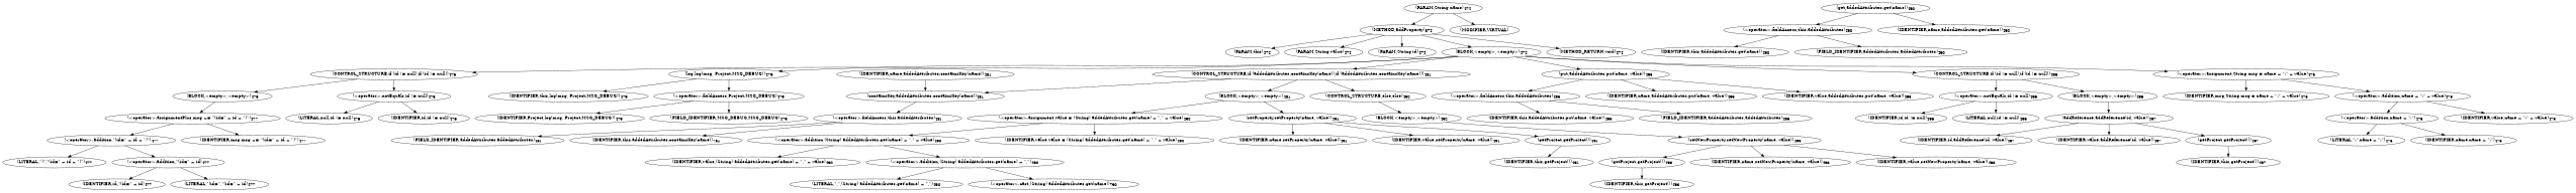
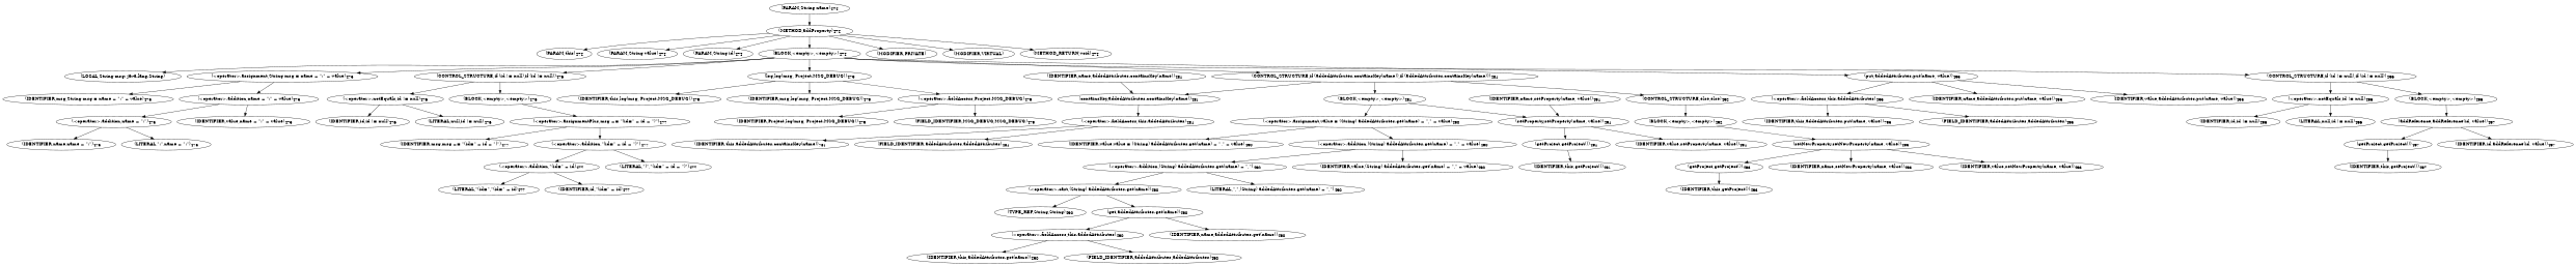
  digraph {
-   n1 [label=<(METHOD,addProperty)<SUB>874</SUB>>]
+   n1 [label=<(METHOD,addProperty)<SUB>474</SUB>>]
    n2 [label=<(PARAM,this)<SUB>474</SUB>>]
    n3 [label=<(PARAM,String value)<SUB>474</SUB>>]
    n4 [label=<(PARAM,String id)<SUB>474</SUB>>]
    n5 [label=<(BLOCK,&lt;empty&gt;,&lt;empty&gt;)<SUB>474</SUB>>]
+   n6 [label=<(MODIFIER,PRIVATE)>]
    n7 [label=<(MODIFIER,VIRTUAL)>]
    n8 [label=<(METHOD_RETURN,void)<SUB>474</SUB>>]
    n9 [label=<(PARAM,String name)<SUB>474</SUB>>]
+   n10 [label=<(LOCAL,String msg: java.lang.String)>]
    n11 [label=<(&lt;operator&gt;.assignment,String msg = name + &quot;:&quot; + value)<SUB>475</SUB>>]
    n12 [label=<(CONTROL_STRUCTURE,if (id != null),if (id != null))<SUB>476</SUB>>]
    n13 [label=<(log,log(msg, Project.MSG_DEBUG))<SUB>479</SUB>>]
    n14 [label=<(CONTROL_STRUCTURE,if (addedAttributes.containsKey(name)),if (addedAttributes.containsKey(name)))<SUB>481</SUB>>]
    n15 [label=<(put,addedAttributes.put(name, value))<SUB>495</SUB>>]
    n16 [label=<(CONTROL_STRUCTURE,if (id != null),if (id != null))<SUB>496</SUB>>]
    n17 [label=<(IDENTIFIER,msg,String msg = name + &quot;:&quot; + value)<SUB>475</SUB>>]
    n18 [label=<(&lt;operator&gt;.addition,name + &quot;:&quot; + value)<SUB>475</SUB>>]
    n19 [label=<(&lt;operator&gt;.notEquals,id != null)<SUB>476</SUB>>]
    n20 [label=<(BLOCK,&lt;empty&gt;,&lt;empty&gt;)<SUB>476</SUB>>]
    n21 [label=<(IDENTIFIER,this,log(msg, Project.MSG_DEBUG))<SUB>479</SUB>>]
+   n22 [label=<(IDENTIFIER,msg,log(msg, Project.MSG_DEBUG))<SUB>479</SUB>>]
    n23 [label=<(&lt;operator&gt;.fieldAccess,Project.MSG_DEBUG)<SUB>479</SUB>>]
    n24 [label=<(containsKey,addedAttributes.containsKey(name))<SUB>481</SUB>>]
    n25 [label=<(BLOCK,&lt;empty&gt;,&lt;empty&gt;)<SUB>481</SUB>>]
    n26 [label=<(CONTROL_STRUCTURE,else,else)<SUB>492</SUB>>]
    n27 [label=<(&lt;operator&gt;.fieldAccess,this.addedAttributes)<SUB>495</SUB>>]
    n28 [label=<(IDENTIFIER,name,addedAttributes.put(name, value))<SUB>495</SUB>>]
    n29 [label=<(IDENTIFIER,value,addedAttributes.put(name, value))<SUB>495</SUB>>]
    n30 [label=<(&lt;operator&gt;.notEquals,id != null)<SUB>496</SUB>>]
    n31 [label=<(BLOCK,&lt;empty&gt;,&lt;empty&gt;)<SUB>496</SUB>>]
    n32 [label=<(&lt;operator&gt;.addition,name + &quot;:&quot;)<SUB>475</SUB>>]
    n33 [label=<(IDENTIFIER,value,name + &quot;:&quot; + value)<SUB>475</SUB>>]
    n34 [label=<(IDENTIFIER,name,name + &quot;:&quot;)<SUB>475</SUB>>]
    n35 [label=<(LITERAL,&quot;:&quot;,name + &quot;:&quot;)<SUB>475</SUB>>]
    n36 [label=<(IDENTIFIER,id,id != null)<SUB>476</SUB>>]
    n37 [label=<(LITERAL,null,id != null)<SUB>476</SUB>>]
    n38 [label=<(&lt;operator&gt;.assignmentPlus,msg += &quot;(id=&quot; + id + &quot;)&quot;)<SUB>477</SUB>>]
    n39 [label=<(IDENTIFIER,msg,msg += &quot;(id=&quot; + id + &quot;)&quot;)<SUB>477</SUB>>]
    n40 [label=<(&lt;operator&gt;.addition,&quot;(id=&quot; + id + &quot;)&quot;)<SUB>477</SUB>>]
    n41 [label=<(&lt;operator&gt;.addition,&quot;(id=&quot; + id)<SUB>477</SUB>>]
    n42 [label=<(LITERAL,&quot;)&quot;,&quot;(id=&quot; + id + &quot;)&quot;)<SUB>477</SUB>>]
    n43 [label=<(LITERAL,&quot;(id=&quot;,&quot;(id=&quot; + id)<SUB>477</SUB>>]
    n44 [label=<(IDENTIFIER,id,&quot;(id=&quot; + id)<SUB>477</SUB>>]
    n45 [label=<(IDENTIFIER,Project,log(msg, Project.MSG_DEBUG))<SUB>479</SUB>>]
    n46 [label=<(FIELD_IDENTIFIER,MSG_DEBUG,MSG_DEBUG)<SUB>479</SUB>>]
    n47 [label=<(&lt;operator&gt;.fieldAccess,this.addedAttributes)<SUB>481</SUB>>]
    n48 [label=<(&lt;operator&gt;.assignment,value = (String) addedAttributes.get(name) + &quot;,&quot; + value)<SUB>490</SUB>>]
    n49 [label=<(setProperty,setProperty(name, value))<SUB>491</SUB>>]
    n50 [label=<(BLOCK,&lt;empty&gt;,&lt;empty&gt;)<SUB>492</SUB>>]
    n51 [label=<(IDENTIFIER,this,addedAttributes.containsKey(name))<SUB>781</SUB>>]
    n52 [label=<(FIELD_IDENTIFIER,addedAttributes,addedAttributes)<SUB>481</SUB>>]
    n53 [label=<(IDENTIFIER,name,addedAttributes.containsKey(name))<SUB>481</SUB>>]
    n54 [label=<(IDENTIFIER,value,value = (String) addedAttributes.get(name) + &quot;,&quot; + value)<SUB>490</SUB>>]
    n55 [label=<(&lt;operator&gt;.addition,(String) addedAttributes.get(name) + &quot;,&quot; + value)<SUB>490</SUB>>]
    n56 [label=<(getProject,getProject())<SUB>491</SUB>>]
    n57 [label=<(IDENTIFIER,name,setProperty(name, value))<SUB>491</SUB>>]
    n58 [label=<(IDENTIFIER,value,setProperty(name, value))<SUB>491</SUB>>]
    n59 [label=<(&lt;operator&gt;.addition,(String) addedAttributes.get(name) + &quot;,&quot;)<SUB>490</SUB>>]
    n60 [label=<(IDENTIFIER,value,(String) addedAttributes.get(name) + &quot;,&quot; + value)<SUB>490</SUB>>]
-   n61 [label=<(&lt;operator&gt;.cast,(String) addedAttributes.get(name))<SUB>790</SUB>>]
+   n61 [label=<(&lt;operator&gt;.cast,(String) addedAttributes.get(name))<SUB>490</SUB>>]
    n62 [label=<(LITERAL,&quot;,&quot;,(String) addedAttributes.get(name) + &quot;,&quot;)<SUB>490</SUB>>]
+   n63 [label=<(TYPE_REF,String,String)<SUB>490</SUB>>]
    n64 [label=<(get,addedAttributes.get(name))<SUB>490</SUB>>]
    n65 [label=<(&lt;operator&gt;.fieldAccess,this.addedAttributes)<SUB>490</SUB>>]
    n66 [label=<(IDENTIFIER,name,addedAttributes.get(name))<SUB>490</SUB>>]
    n67 [label=<(IDENTIFIER,this,addedAttributes.get(name))<SUB>490</SUB>>]
    n68 [label=<(FIELD_IDENTIFIER,addedAttributes,addedAttributes)<SUB>490</SUB>>]
    n69 [label=<(IDENTIFIER,this,getProject())<SUB>491</SUB>>]
    n70 [label=<(setNewProperty,setNewProperty(name, value))<SUB>493</SUB>>]
    n71 [label=<(getProject,getProject())<SUB>493</SUB>>]
    n72 [label=<(IDENTIFIER,name,setNewProperty(name, value))<SUB>493</SUB>>]
    n73 [label=<(IDENTIFIER,value,setNewProperty(name, value))<SUB>493</SUB>>]
    n74 [label=<(IDENTIFIER,this,getProject())<SUB>493</SUB>>]
-   n75 [label=<(IDENTIFIER,this,addedAttributes.put(name, value))<SUB>495</SUB>>]
+   n75 [label=<(IDENTIFIER,this,addedAttributes.put(name, value))<SUB>795</SUB>>]
    n76 [label=<(FIELD_IDENTIFIER,addedAttributes,addedAttributes)<SUB>495</SUB>>]
    n77 [label=<(IDENTIFIER,id,id != null)<SUB>496</SUB>>]
    n78 [label=<(LITERAL,null,id != null)<SUB>496</SUB>>]
    n79 [label=<(addReference,addReference(id, value))<SUB>497</SUB>>]
    n80 [label=<(getProject,getProject())<SUB>497</SUB>>]
    n81 [label=<(IDENTIFIER,id,addReference(id, value))<SUB>497</SUB>>]
-   n82 [label=<(IDENTIFIER,value,addReference(id, value))<SUB>497</SUB>>]
    n83 [label=<(IDENTIFIER,this,getProject())<SUB>497</SUB>>]
    n1 -> n2
    n1 -> n3
    n1 -> n4
    n1 -> n5
-   n9 -> n7
+   n1 -> n6
+   n1 -> n7
    n1 -> n8
+   n5 -> n10
    n5 -> n11
    n5 -> n12
    n5 -> n13
    n5 -> n14
    n5 -> n15
    n5 -> n16
    n9 -> n1
    n11 -> n17
    n11 -> n18
    n12 -> n19
    n12 -> n20
    n13 -> n21
+   n13 -> n22
    n13 -> n23
    n14 -> n24
    n14 -> n25
    n14 -> n26
    n15 -> n27
    n15 -> n28
    n15 -> n29
    n16 -> n30
    n16 -> n31
    n18 -> n32
    n18 -> n33
    n19 -> n36
    n19 -> n37
    n20 -> n38
    n23 -> n45
    n23 -> n46
    n24 -> n47
    n25 -> n48
    n25 -> n49
    n26 -> n50
    n27 -> n75
    n27 -> n76
    n30 -> n77
    n30 -> n78
    n31 -> n79
    n32 -> n34
    n32 -> n35
    n38 -> n39
    n38 -> n40
    n40 -> n41
    n40 -> n42
    n41 -> n43
    n41 -> n44
    n47 -> n51
    n47 -> n52
    n48 -> n54
    n48 -> n55
    n49 -> n56
-   n49 -> n57
+   n57 -> n49
    n49 -> n58
    n50 -> n70
    n53 -> n24
    n55 -> n59
    n55 -> n60
    n56 -> n69
    n59 -> n61
    n59 -> n62
+   n61 -> n63
+   n61 -> n64
    n64 -> n65
    n64 -> n66
    n65 -> n67
    n65 -> n68
    n70 -> n71
    n70 -> n72
    n70 -> n73
    n71 -> n74
    n79 -> n80
    n79 -> n81
-   n79 -> n82
    n80 -> n83
  }
